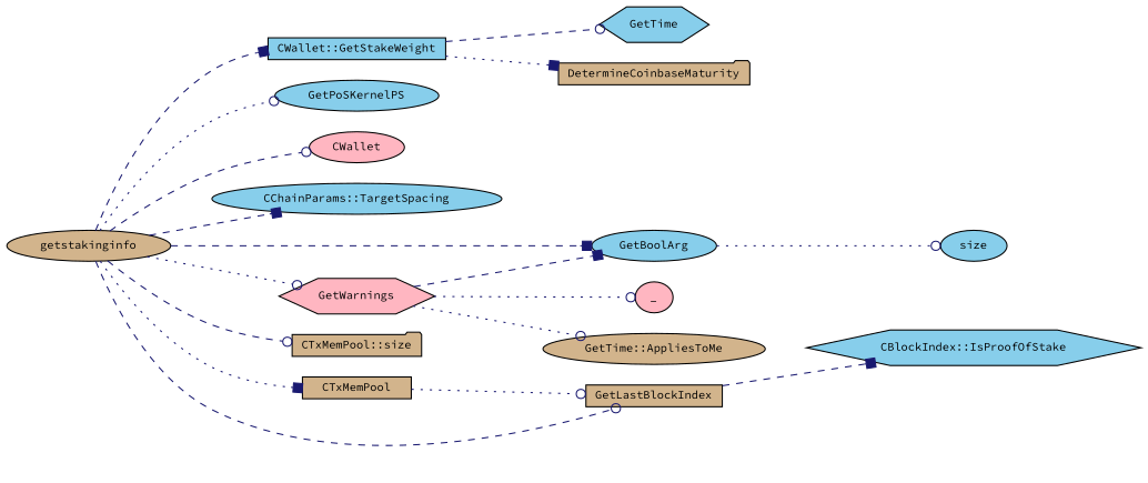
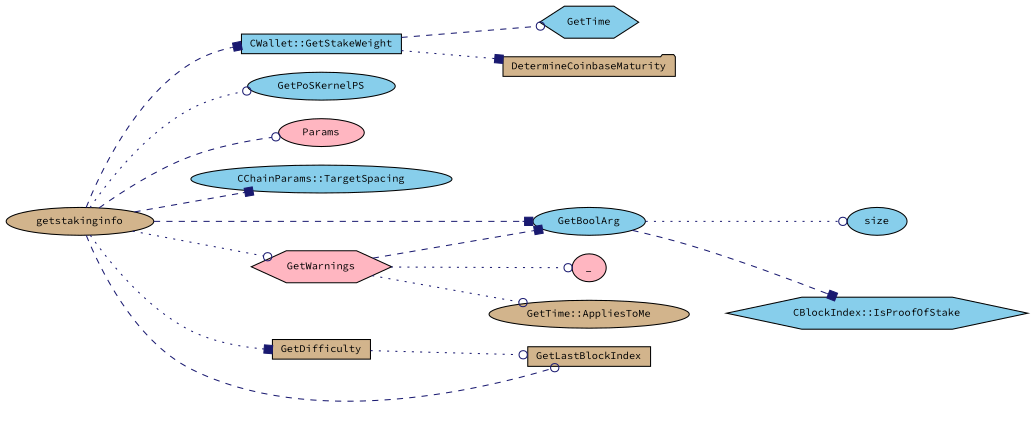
  digraph {
    fontname="Source Code Pro"
    rankdir=LR
    node [color=black fillcolor=skyblue fontname="Source Code Pro" fontsize=10 shape=ellipse style=filled]
    edge [arrowhead=odot color=midnightblue fontname="Source Code Pro" fontsize=10 labelfontname=Helvetica labelfontsize=10 style=dashed]
    n1 [fillcolor=tan fontcolor=black height=0.2 label=getstakinginfo width=0.4]
    n2 [height=0.2 label="CWallet::GetStakeWeight" shape=box width=0.4]
    n3 [height=0.2 label=GetPoSKernelPS width=0.4]
-   n4 [fillcolor=lightpink height=0.2 label=CWallet width=0.4]
+   n4 [fillcolor=lightpink height=0.2 label=Params width=0.4]
    n5 [height=0.2 label="CChainParams::TargetSpacing" width=0.4]
    n6 [height=0.2 label=GetBoolArg width=0.4]
    n7 [fillcolor=lightpink height=0.2 label=GetWarnings shape=hexagon width=0.4]
-   n8 [fillcolor=tan height=0.2 label="CTxMemPool::size" shape=folder width=0.4]
-   n9 [fillcolor=tan height=0.2 label=CTxMemPool shape=box width=0.4]
+   n9 [fillcolor=tan height=0.2 label=GetDifficulty shape=box width=0.4]
    n10 [fillcolor=tan height=0.2 label=GetLastBlockIndex shape=box width=0.4]
    n11 [height=0.2 label=GetTime shape=hexagon width=0.4]
    n12 [fillcolor=tan height=0.2 label=DetermineCoinbaseMaturity shape=folder width=0.4]
    n13 [height=0.2 label=size width=0.4]
    n14 [fillcolor=lightpink height=0.2 label=_ width=0.4]
    n15 [fillcolor=tan height=0.2 label="GetTime::AppliesToMe" width=0.4]
    n16 [height=0.2 label="CBlockIndex::IsProofOfStake" shape=hexagon width=0.4]
    n1 -> n2 [arrowhead=box]
    n1 -> n3 [style=dotted]
    n1 -> n4
    n1 -> n5 [arrowhead=box]
    n1 -> n6 [arrowhead=box]
    n1 -> n7 [style=dotted]
-   n1 -> n8
    n1 -> n9 [arrowhead=box style=dotted]
    n1 -> n10
    n2 -> n11
    n2 -> n12 [arrowhead=box style=dotted]
    n6 -> n13 [style=dotted]
    n7 -> n6 [arrowhead=box]
    n7 -> n14 [style=dotted]
    n7 -> n15 [style=dotted]
    n9 -> n10 [style=dotted]
-   n10 -> n16 [arrowhead=box]
+   n6 -> n16 [arrowhead=box]
  }
